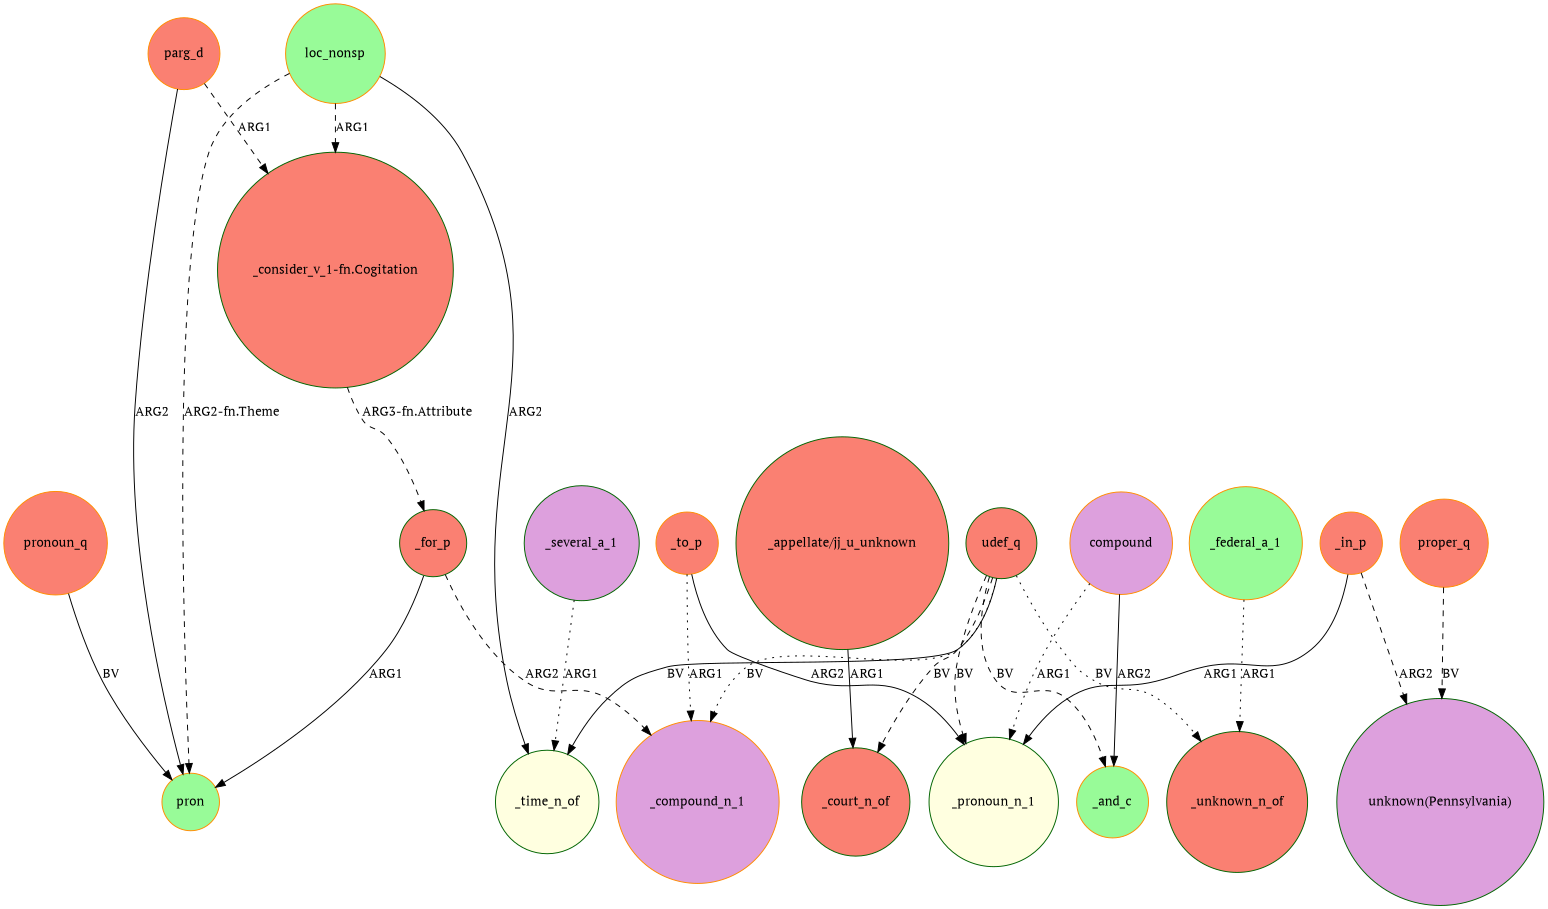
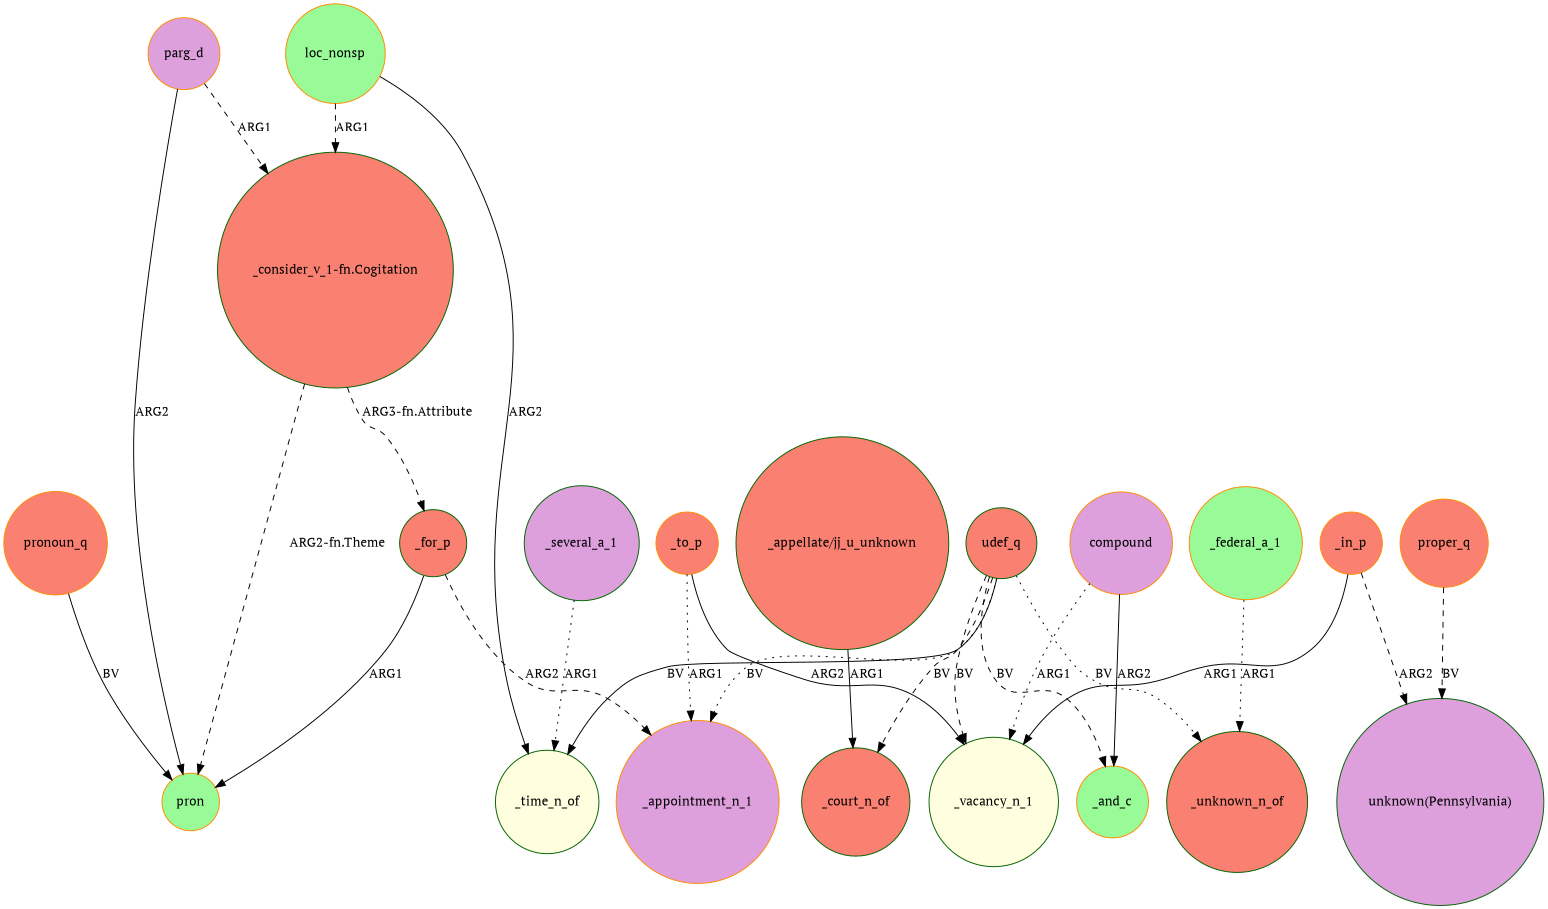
  digraph {
    fontname="PT Serif"
    node [color=darkorange fillcolor=salmon fontname="PT Serif" shape=circle style=filled]
    edge [fontname="PT Serif" style=dashed]
-   _vacancy_n_1 [color=darkgreen fillcolor=lightyellow label=_pronoun_n_1]
+   _vacancy_n_1 [color=darkgreen fillcolor=lightyellow]
    _to_p
-   _appointment_n_1 [fillcolor=plum label=_compound_n_1]
+   _appointment_n_1 [fillcolor=plum]
    loc_nonsp [fillcolor=palegreen]
    "_consider_v_1-fn.Cogitation" [color=darkgreen]
    _time_n_of [color=darkgreen fillcolor=lightyellow]
    pron [fillcolor=palegreen]
    _for_p [color=darkgreen]
    udef_q [color=darkgreen]
    _court_n_of [color=darkgreen]
    n11 [color=darkgreen label=_unknown_n_of]
    _and_c [fillcolor=palegreen]
    compound [fillcolor=plum]
    _several_a_1 [color=darkgreen fillcolor=plum]
-   parg_d
+   parg_d [fillcolor=plum]
    _federal_a_1 [fillcolor=palegreen]
    _in_p
    n18 [color=darkgreen fillcolor=plum label="unknown(Pennsylvania)"]
    pronoun_q
    "_appellate/jj_u_unknown" [color=darkgreen]
    proper_q
    _to_p -> _vacancy_n_1 [label=ARG2 style=solid]
    _to_p -> _appointment_n_1 [label=ARG1 style=dotted]
    loc_nonsp -> "_consider_v_1-fn.Cogitation" [label=ARG1]
    loc_nonsp -> _time_n_of [label=ARG2 style=solid]
-   loc_nonsp -> pron [label="ARG2-fn.Theme"]
+   "_consider_v_1-fn.Cogitation" -> pron [label="ARG2-fn.Theme"]
    "_consider_v_1-fn.Cogitation" -> _for_p [label="ARG3-fn.Attribute"]
    _for_p -> _appointment_n_1 [label=ARG2]
    _for_p -> pron [label=ARG1 style=solid]
    udef_q -> _vacancy_n_1 [label=BV]
    udef_q -> _appointment_n_1 [label=BV style=dotted]
    udef_q -> _time_n_of [label=BV style=solid]
    udef_q -> _court_n_of [label=BV]
    udef_q -> n11 [label=BV style=dotted]
    udef_q -> _and_c [label=BV]
    compound -> _vacancy_n_1 [label=ARG1 style=dotted]
    compound -> _and_c [label=ARG2 style=solid]
    _several_a_1 -> _time_n_of [label=ARG1 style=dotted]
    parg_d -> "_consider_v_1-fn.Cogitation" [label=ARG1]
    parg_d -> pron [label=ARG2 style=solid]
    _federal_a_1 -> n11 [label=ARG1 style=dotted]
    _in_p -> _vacancy_n_1 [label=ARG1 style=solid]
    _in_p -> n18 [label=ARG2]
    pronoun_q -> pron [label=BV style=solid]
    "_appellate/jj_u_unknown" -> _court_n_of [label=ARG1 style=solid]
    proper_q -> n18 [label=BV]
  }
